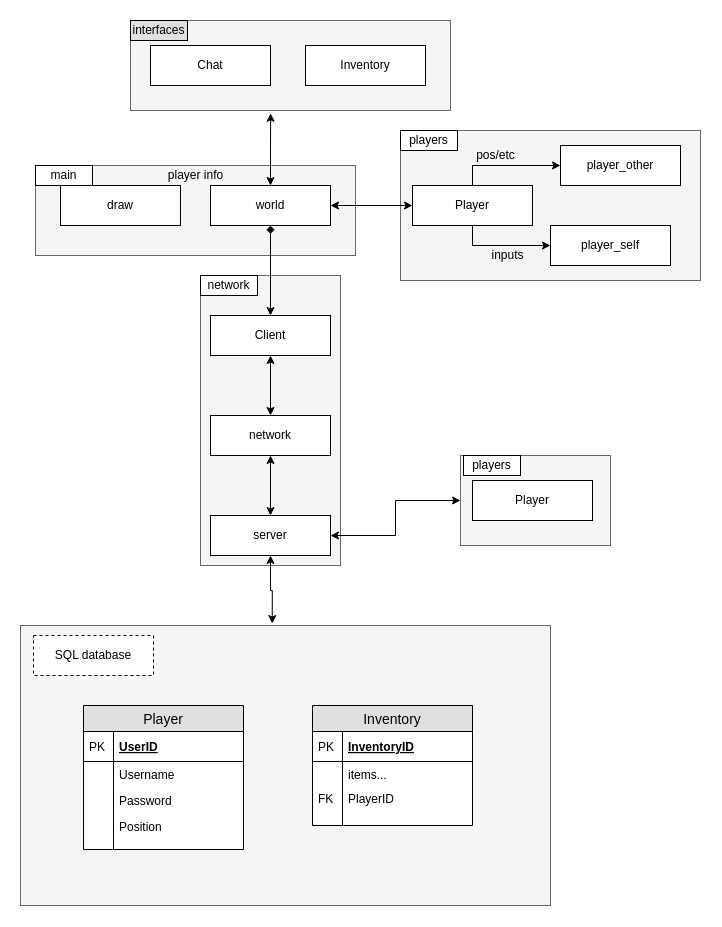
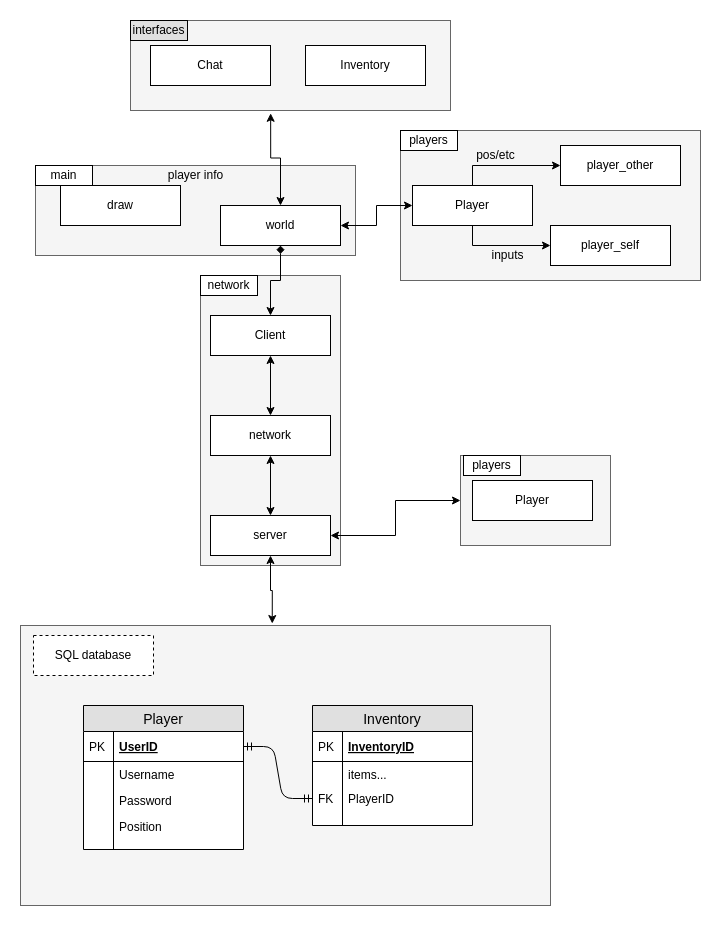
  <mxCell id="0" />
  <mxCell id="1" parent="0" />
  <mxCell id="2" value="" style="rounded=0;whiteSpace=wrap;html=1;fillColor=#f5f5f5;strokeColor=#666666;fontColor=#333333;" vertex="1" parent="1"><mxGeometry x="130" y="20" width="320" height="90" as="geometry" /></mxCell>
  <mxCell id="3" value="" style="rounded=0;whiteSpace=wrap;html=1;fillColor=#f5f5f5;strokeColor=#666666;fontColor=#333333;" parent="1" vertex="1"><mxGeometry x="400" y="130" width="300" height="150" as="geometry" /></mxCell>
  <mxCell id="4" value="" style="rounded=0;whiteSpace=wrap;html=1;fillColor=#f5f5f5;strokeColor=#666666;fontColor=#333333;" parent="1" vertex="1"><mxGeometry x="200" y="275" width="140" height="290" as="geometry" /></mxCell>
  <mxCell id="5" value="" style="rounded=0;whiteSpace=wrap;html=1;fillColor=#f5f5f5;strokeColor=#666666;fontColor=#333333;" parent="1" vertex="1"><mxGeometry x="35" y="165" width="320" height="90" as="geometry" /></mxCell>
  <mxCell id="6" style="edgeStyle=orthogonalEdgeStyle;rounded=0;orthogonalLoop=1;jettySize=auto;html=1;exitX=0.5;exitY=0;exitDx=0;exitDy=0;entryX=0.438;entryY=1.031;entryDx=0;entryDy=0;entryPerimeter=0;startArrow=classic;startFill=1;" edge="1" parent="1" source="7" target="2"><mxGeometry relative="1" as="geometry" /></mxCell>
- <mxCell id="7" value="world" style="rounded=0;whiteSpace=wrap;html=1;" parent="1" vertex="1"><mxGeometry x="210" y="185" width="120" height="40" as="geometry" /></mxCell>
+ <mxCell id="7" value="world" style="rounded=0;whiteSpace=wrap;html=1;" parent="1" vertex="1"><mxGeometry x="220" y="205" width="120" height="40" as="geometry" /></mxCell>
  <mxCell id="8" value="draw" style="rounded=0;whiteSpace=wrap;html=1;" parent="1" vertex="1"><mxGeometry x="60" y="185" width="120" height="40" as="geometry" /></mxCell>
  <mxCell id="9" value="player_self" style="rounded=0;whiteSpace=wrap;html=1;" parent="1" vertex="1"><mxGeometry x="550" y="225" width="120" height="40" as="geometry" /></mxCell>
  <mxCell id="10" style="edgeStyle=orthogonalEdgeStyle;rounded=0;orthogonalLoop=1;jettySize=auto;html=1;exitX=0.5;exitY=1;exitDx=0;exitDy=0;startArrow=classic;startFill=1;" edge="1" parent="1" source="11" target="14"><mxGeometry relative="1" as="geometry" /></mxCell>
  <mxCell id="11" value="network" style="rounded=0;whiteSpace=wrap;html=1;" parent="1" vertex="1"><mxGeometry x="210" y="415" width="120" height="40" as="geometry" /></mxCell>
  <mxCell id="12" style="edgeStyle=orthogonalEdgeStyle;rounded=0;orthogonalLoop=1;jettySize=auto;html=1;exitX=0.5;exitY=1;exitDx=0;exitDy=0;entryX=0.475;entryY=-0.007;entryDx=0;entryDy=0;entryPerimeter=0;startArrow=classic;startFill=1;" edge="1" parent="1" source="14" target="23"><mxGeometry relative="1" as="geometry" /></mxCell>
  <mxCell id="13" style="edgeStyle=orthogonalEdgeStyle;rounded=0;orthogonalLoop=1;jettySize=auto;html=1;exitX=1;exitY=0.5;exitDx=0;exitDy=0;entryX=0;entryY=0.5;entryDx=0;entryDy=0;startArrow=classic;startFill=1;" edge="1" parent="1" source="14" target="53"><mxGeometry relative="1" as="geometry" /></mxCell>
  <mxCell id="14" value="server" style="rounded=0;whiteSpace=wrap;html=1;" parent="1" vertex="1"><mxGeometry x="210" y="515" width="120" height="40" as="geometry" /></mxCell>
  <mxCell id="15" value="player_other" style="rounded=0;whiteSpace=wrap;html=1;" parent="1" vertex="1"><mxGeometry x="560" y="145" width="120" height="40" as="geometry" /></mxCell>
  <mxCell id="16" value="player info" style="text;html=1;align=center;verticalAlign=middle;resizable=0;points=[];autosize=1;" parent="1" vertex="1"><mxGeometry x="160" y="165" width="70" height="20" as="geometry" /></mxCell>
  <mxCell id="17" value="inputs" style="text;html=1;align=center;verticalAlign=middle;resizable=0;points=[];autosize=1;" parent="1" vertex="1"><mxGeometry x="482" y="245" width="50" height="20" as="geometry" /></mxCell>
  <mxCell id="18" value="pos/etc" style="text;html=1;align=center;verticalAlign=middle;resizable=0;points=[];autosize=1;" parent="1" vertex="1"><mxGeometry x="470" y="145" width="50" height="20" as="geometry" /></mxCell>
  <mxCell id="19" style="edgeStyle=orthogonalEdgeStyle;rounded=0;orthogonalLoop=1;jettySize=auto;html=1;exitX=0;exitY=0.5;exitDx=0;exitDy=0;entryX=1;entryY=0.5;entryDx=0;entryDy=0;startArrow=classic;startFill=1;" parent="1" source="22" target="7" edge="1"><mxGeometry relative="1" as="geometry" /></mxCell>
  <mxCell id="20" style="edgeStyle=orthogonalEdgeStyle;rounded=0;orthogonalLoop=1;jettySize=auto;html=1;exitX=0.5;exitY=0;exitDx=0;exitDy=0;entryX=0;entryY=0.5;entryDx=0;entryDy=0;" parent="1" source="22" target="15" edge="1"><mxGeometry relative="1" as="geometry" /></mxCell>
  <mxCell id="21" style="edgeStyle=orthogonalEdgeStyle;rounded=0;orthogonalLoop=1;jettySize=auto;html=1;exitX=0.5;exitY=1;exitDx=0;exitDy=0;entryX=0;entryY=0.5;entryDx=0;entryDy=0;" parent="1" source="22" target="9" edge="1"><mxGeometry relative="1" as="geometry" /></mxCell>
  <mxCell id="22" value="Player" style="rounded=0;whiteSpace=wrap;html=1;" parent="1" vertex="1"><mxGeometry x="412" y="185" width="120" height="40" as="geometry" /></mxCell>
  <mxCell id="23" value="" style="rounded=0;whiteSpace=wrap;html=1;fillColor=#f5f5f5;strokeColor=#666666;fontColor=#333333;" parent="1" vertex="1"><mxGeometry x="20" y="625" width="530" height="280" as="geometry" /></mxCell>
  <mxCell id="24" value="SQL database" style="rounded=0;whiteSpace=wrap;html=1;dashed=1;" parent="1" vertex="1"><mxGeometry x="33" y="635" width="120" height="40" as="geometry" /></mxCell>
  <mxCell id="25" value="Player" style="swimlane;fontStyle=0;childLayout=stackLayout;horizontal=1;startSize=26;fillColor=#e0e0e0;horizontalStack=0;resizeParent=1;resizeParentMax=0;resizeLast=0;collapsible=1;marginBottom=0;swimlaneFillColor=#ffffff;align=center;fontSize=14;" parent="1" vertex="1"><mxGeometry x="83" y="705" width="160" height="144" as="geometry" /></mxCell>
  <mxCell id="26" value="UserID" style="shape=partialRectangle;top=0;left=0;right=0;bottom=1;align=left;verticalAlign=middle;fillColor=none;spacingLeft=34;spacingRight=4;overflow=hidden;rotatable=0;points=[[0,0.5],[1,0.5]];portConstraint=eastwest;dropTarget=0;fontStyle=5;fontSize=12;" parent="25" vertex="1"><mxGeometry y="26" width="160" height="30" as="geometry" /></mxCell>
  <mxCell id="27" value="PK" style="shape=partialRectangle;top=0;left=0;bottom=0;fillColor=none;align=left;verticalAlign=middle;spacingLeft=4;spacingRight=4;overflow=hidden;rotatable=0;points=[];portConstraint=eastwest;part=1;fontSize=12;" parent="26" vertex="1" connectable="0"><mxGeometry width="30" height="30" as="geometry" /></mxCell>
  <mxCell id="28" value="Username" style="shape=partialRectangle;top=0;left=0;right=0;bottom=0;align=left;verticalAlign=top;fillColor=none;spacingLeft=34;spacingRight=4;overflow=hidden;rotatable=0;points=[[0,0.5],[1,0.5]];portConstraint=eastwest;dropTarget=0;fontSize=12;" parent="25" vertex="1"><mxGeometry y="56" width="160" height="26" as="geometry" /></mxCell>
  <mxCell id="29" value="" style="shape=partialRectangle;top=0;left=0;bottom=0;fillColor=none;align=left;verticalAlign=top;spacingLeft=4;spacingRight=4;overflow=hidden;rotatable=0;points=[];portConstraint=eastwest;part=1;fontSize=12;" parent="28" vertex="1" connectable="0"><mxGeometry width="30" height="26" as="geometry" /></mxCell>
  <mxCell id="30" value="Password" style="shape=partialRectangle;top=0;left=0;right=0;bottom=0;align=left;verticalAlign=top;fillColor=none;spacingLeft=34;spacingRight=4;overflow=hidden;rotatable=0;points=[[0,0.5],[1,0.5]];portConstraint=eastwest;dropTarget=0;fontSize=12;" parent="25" vertex="1"><mxGeometry y="82" width="160" height="26" as="geometry" /></mxCell>
  <mxCell id="31" value="" style="shape=partialRectangle;top=0;left=0;bottom=0;fillColor=none;align=left;verticalAlign=top;spacingLeft=4;spacingRight=4;overflow=hidden;rotatable=0;points=[];portConstraint=eastwest;part=1;fontSize=12;" parent="30" vertex="1" connectable="0"><mxGeometry width="30" height="26" as="geometry" /></mxCell>
  <mxCell id="32" value="Position" style="shape=partialRectangle;top=0;left=0;right=0;bottom=0;align=left;verticalAlign=top;fillColor=none;spacingLeft=34;spacingRight=4;overflow=hidden;rotatable=0;points=[[0,0.5],[1,0.5]];portConstraint=eastwest;dropTarget=0;fontSize=12;" parent="25" vertex="1"><mxGeometry y="108" width="160" height="26" as="geometry" /></mxCell>
  <mxCell id="33" value="" style="shape=partialRectangle;top=0;left=0;bottom=0;fillColor=none;align=left;verticalAlign=top;spacingLeft=4;spacingRight=4;overflow=hidden;rotatable=0;points=[];portConstraint=eastwest;part=1;fontSize=12;" parent="32" vertex="1" connectable="0"><mxGeometry width="30" height="26" as="geometry" /></mxCell>
  <mxCell id="34" value="" style="shape=partialRectangle;top=0;left=0;right=0;bottom=0;align=left;verticalAlign=top;fillColor=none;spacingLeft=34;spacingRight=4;overflow=hidden;rotatable=0;points=[[0,0.5],[1,0.5]];portConstraint=eastwest;dropTarget=0;fontSize=12;" parent="25" vertex="1"><mxGeometry y="134" width="160" height="10" as="geometry" /></mxCell>
  <mxCell id="35" value="" style="shape=partialRectangle;top=0;left=0;bottom=0;fillColor=none;align=left;verticalAlign=top;spacingLeft=4;spacingRight=4;overflow=hidden;rotatable=0;points=[];portConstraint=eastwest;part=1;fontSize=12;" parent="34" vertex="1" connectable="0"><mxGeometry width="30" height="10" as="geometry" /></mxCell>
  <mxCell id="36" value="Inventory" style="swimlane;fontStyle=0;childLayout=stackLayout;horizontal=1;startSize=26;fillColor=#e0e0e0;horizontalStack=0;resizeParent=1;resizeParentMax=0;resizeLast=0;collapsible=1;marginBottom=0;swimlaneFillColor=#ffffff;align=center;fontSize=14;" parent="1" vertex="1"><mxGeometry x="312" y="705" width="160" height="120" as="geometry" /></mxCell>
  <mxCell id="37" value="InventoryID" style="shape=partialRectangle;top=0;left=0;right=0;bottom=1;align=left;verticalAlign=middle;fillColor=none;spacingLeft=34;spacingRight=4;overflow=hidden;rotatable=0;points=[[0,0.5],[1,0.5]];portConstraint=eastwest;dropTarget=0;fontStyle=5;fontSize=12;" parent="36" vertex="1"><mxGeometry y="26" width="160" height="30" as="geometry" /></mxCell>
  <mxCell id="38" value="PK" style="shape=partialRectangle;top=0;left=0;bottom=0;fillColor=none;align=left;verticalAlign=middle;spacingLeft=4;spacingRight=4;overflow=hidden;rotatable=0;points=[];portConstraint=eastwest;part=1;fontSize=12;" parent="37" vertex="1" connectable="0"><mxGeometry width="30" height="30" as="geometry" /></mxCell>
  <mxCell id="39" value="items..." style="shape=partialRectangle;top=0;left=0;right=0;bottom=0;align=left;verticalAlign=top;fillColor=none;spacingLeft=34;spacingRight=4;overflow=hidden;rotatable=0;points=[[0,0.5],[1,0.5]];portConstraint=eastwest;dropTarget=0;fontSize=12;" parent="36" vertex="1"><mxGeometry y="56" width="160" height="54" as="geometry" /></mxCell>
  <mxCell id="40" value="" style="shape=partialRectangle;top=0;left=0;bottom=0;fillColor=none;align=left;verticalAlign=top;spacingLeft=4;spacingRight=4;overflow=hidden;rotatable=0;points=[];portConstraint=eastwest;part=1;fontSize=12;" parent="39" vertex="1" connectable="0"><mxGeometry width="30" height="54.0" as="geometry" /></mxCell>
  <mxCell id="41" value="" style="shape=partialRectangle;top=0;left=0;right=0;bottom=0;align=left;verticalAlign=top;fillColor=none;spacingLeft=34;spacingRight=4;overflow=hidden;rotatable=0;points=[[0,0.5],[1,0.5]];portConstraint=eastwest;dropTarget=0;fontSize=12;" parent="36" vertex="1"><mxGeometry y="110" width="160" height="10" as="geometry" /></mxCell>
  <mxCell id="42" value="" style="shape=partialRectangle;top=0;left=0;bottom=0;fillColor=none;align=left;verticalAlign=top;spacingLeft=4;spacingRight=4;overflow=hidden;rotatable=0;points=[];portConstraint=eastwest;part=1;fontSize=12;" parent="41" vertex="1" connectable="0"><mxGeometry width="30" height="10" as="geometry" /></mxCell>
+ <mxCell id="43" value="" style="edgeStyle=entityRelationEdgeStyle;fontSize=12;html=1;endArrow=ERmandOne;startArrow=ERmandOne;entryX=0;entryY=0.5;entryDx=0;entryDy=0;exitX=1;exitY=0.5;exitDx=0;exitDy=0;" parent="1" source="26" target="56" edge="1"><mxGeometry width="100" height="100" relative="1" as="geometry"><mxPoint x="250" y="945" as="sourcePoint" /><mxPoint x="350" y="845" as="targetPoint" /></mxGeometry></mxCell>
  <mxCell id="44" value="Chat" style="rounded=0;whiteSpace=wrap;html=1;" vertex="1" parent="1"><mxGeometry x="150" y="45" width="120" height="40" as="geometry" /></mxCell>
  <mxCell id="45" value="Inventory" style="rounded=0;whiteSpace=wrap;html=1;" vertex="1" parent="1"><mxGeometry x="305" y="45" width="120" height="40" as="geometry" /></mxCell>
  <mxCell id="46" style="edgeStyle=orthogonalEdgeStyle;rounded=0;orthogonalLoop=1;jettySize=auto;html=1;exitX=0.5;exitY=0;exitDx=0;exitDy=0;entryX=0.5;entryY=1;entryDx=0;entryDy=0;startArrow=classic;startFill=1;endArrow=diamond;" edge="1" parent="1" source="48" target="7"><mxGeometry relative="1" as="geometry" /></mxCell>
  <mxCell id="47" style="edgeStyle=orthogonalEdgeStyle;rounded=0;orthogonalLoop=1;jettySize=auto;html=1;exitX=0.5;exitY=1;exitDx=0;exitDy=0;startArrow=classic;startFill=1;" edge="1" parent="1" source="48" target="11"><mxGeometry relative="1" as="geometry" /></mxCell>
  <mxCell id="48" value="Client" style="rounded=0;whiteSpace=wrap;html=1;" vertex="1" parent="1"><mxGeometry x="210" y="315" width="120" height="40" as="geometry" /></mxCell>
  <mxCell id="49" value="interfaces" style="rounded=0;whiteSpace=wrap;html=1;fillColor=#e0e0e0;" vertex="1" parent="1"><mxGeometry x="130" y="20" width="57" height="20" as="geometry" /></mxCell>
  <mxCell id="50" value="main" style="rounded=0;whiteSpace=wrap;html=1;" vertex="1" parent="1"><mxGeometry x="35" y="165" width="57" height="20" as="geometry" /></mxCell>
  <mxCell id="51" value="players" style="rounded=0;whiteSpace=wrap;html=1;" vertex="1" parent="1"><mxGeometry x="400" y="130" width="57" height="20" as="geometry" /></mxCell>
  <mxCell id="52" value="network" style="rounded=0;whiteSpace=wrap;html=1;" vertex="1" parent="1"><mxGeometry x="200" y="275" width="57" height="20" as="geometry" /></mxCell>
  <mxCell id="53" value="" style="rounded=0;whiteSpace=wrap;html=1;fillColor=#f5f5f5;strokeColor=#666666;fontColor=#333333;" vertex="1" parent="1"><mxGeometry x="460" y="455" width="150" height="90" as="geometry" /></mxCell>
  <mxCell id="54" value="Player" style="rounded=0;whiteSpace=wrap;html=1;" vertex="1" parent="1"><mxGeometry x="472" y="480" width="120" height="40" as="geometry" /></mxCell>
  <mxCell id="55" value="players" style="rounded=0;whiteSpace=wrap;html=1;" vertex="1" parent="1"><mxGeometry x="463" y="455" width="57" height="20" as="geometry" /></mxCell>
  <mxCell id="56" value="PlayerID" style="shape=partialRectangle;top=0;left=0;right=0;bottom=0;align=left;verticalAlign=top;fillColor=none;spacingLeft=34;spacingRight=4;overflow=hidden;rotatable=0;points=[[0,0.5],[1,0.5]];portConstraint=eastwest;dropTarget=0;fontSize=12;" parent="1" vertex="1"><mxGeometry x="312" y="785" width="160" height="26" as="geometry" /></mxCell>
  <mxCell id="57" value="FK" style="shape=partialRectangle;top=0;left=0;bottom=0;fillColor=none;align=left;verticalAlign=top;spacingLeft=4;spacingRight=4;overflow=hidden;rotatable=0;points=[];portConstraint=eastwest;part=1;fontSize=12;" parent="56" vertex="1" connectable="0"><mxGeometry width="30" height="26" as="geometry" /></mxCell>
